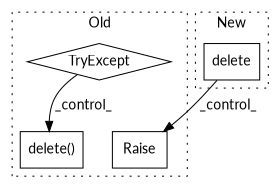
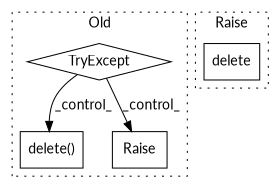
  digraph {
    fontname=Lato
    node [fontname=Lato shape=box]
    edge [fontname=Lato]
    n1 [a=75 l=15 label="delete()" s=38926]
    n2 [a=71 l=17 label=TryExcept s=38787 shape=diamond]
    n3 [a=91 l=6 label=Raise s=39094]
    n4 [a=49 l=13 label=delete s=39351]
    subgraph cluster_1 {
      label=Old
      style=dotted
      n1
      n2
      n3
    }
    subgraph cluster_2 {
-     label=New
+     label=Raise
      style=dotted
      n4
    }
    n2 -> n1 [label=_control_]
-   n4 -> n3 [label=_control_]
+   n2 -> n3 [label=_control_]
  }
